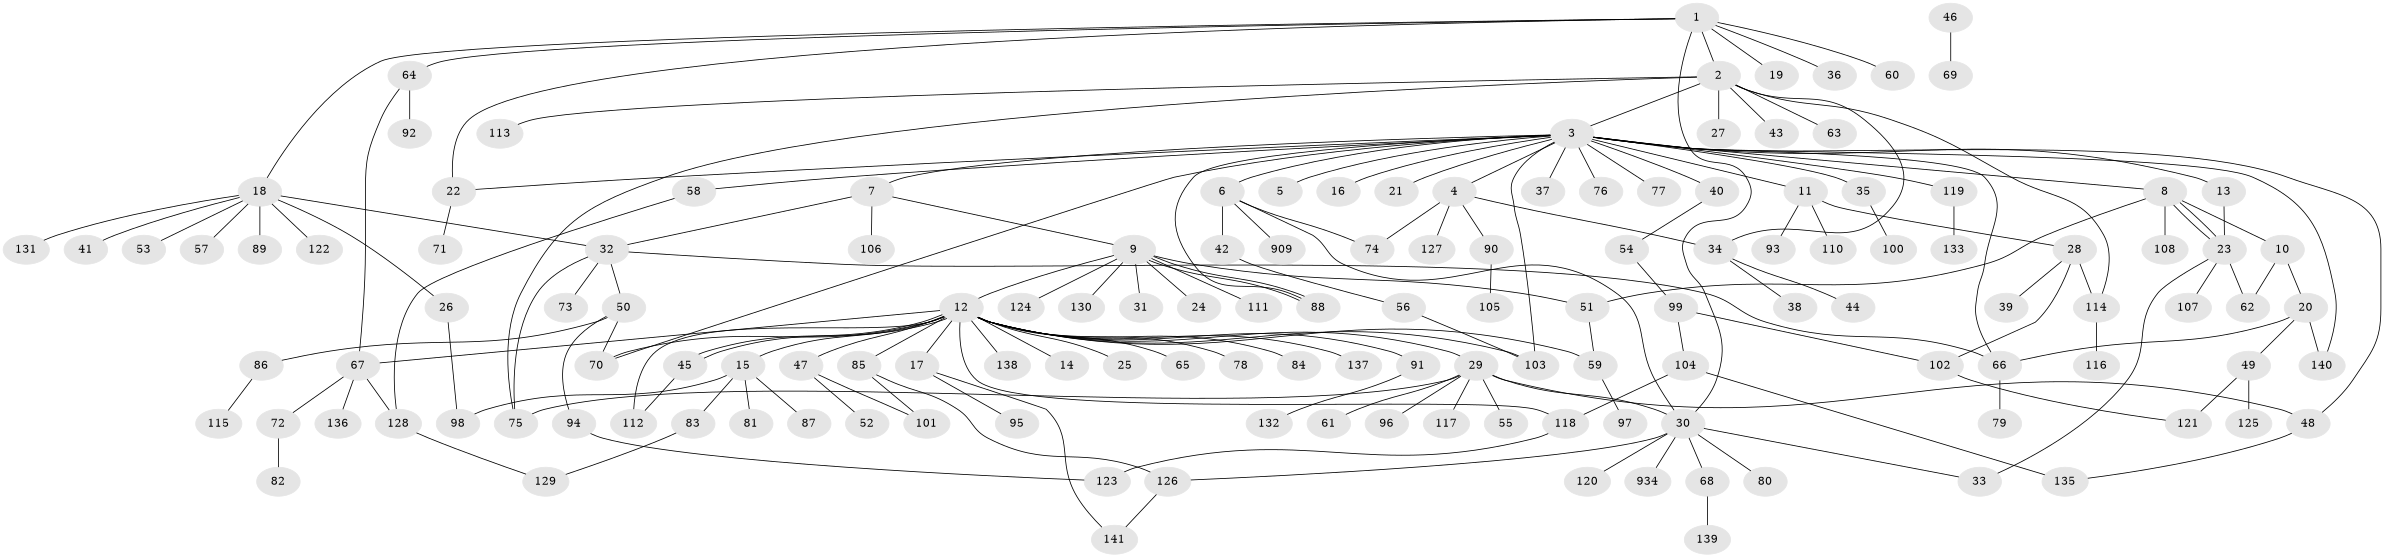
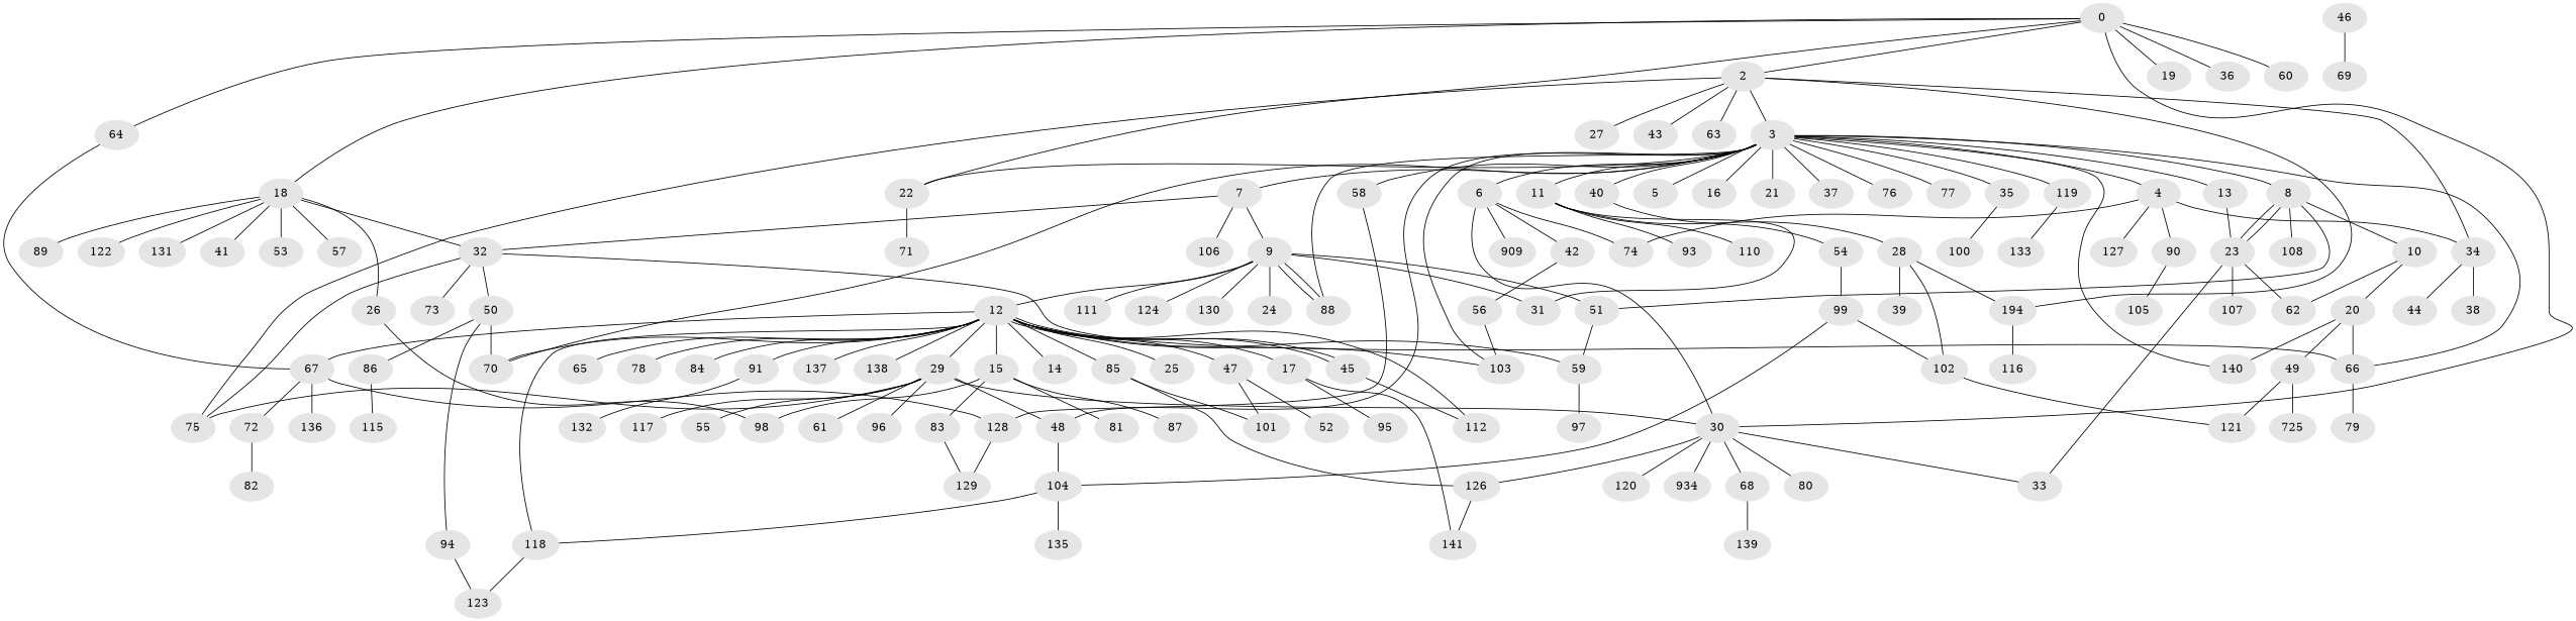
  graph {
    node [color=gray90 style=filled]
-   1
+   1 [label=0]
    2
    18
    19
    22
    30
    36
    60
    64
    3
    27
    34
    43
    63
    75
-   113
-   114
+   114 [label=194]
    32
    26
    41
    53
    57
    89
    122
    131
    71
    33
    68
    80
    120
    126
    n32 [label=934]
    67
-   92
    4
    5
    6
    7
    8
    11
    13
    16
    21
    35
    37
    40
    48
    58
    66
    70
    76
    77
    88
    103
    119
    140
    38
    44
    116
    74
    90
    127
    42
    n64 [label=909]
    9
    106
    10
    23
    51
    108
    31
    28
    93
    110
    100
    54
    104
    128
    79
    133
    105
    56
    12
    24
    111
    124
    130
    50
    73
    20
    62
    107
    59
    14
    15
    17
    25
    29
    45
    47
    65
    78
    84
    85
    91
    118
    137
    138
    112
    49
    39
    102
    81
    83
    87
    98
    95
    141
    55
    61
    96
    117
    46
    69
    52
    101
    97
    72
    136
    132
    123
    129
    121
-   125
+   125 [label=725]
    139
    86
    94
    99
    135
    115
    82
    1 -- 2
    1 -- 18
    1 -- 19
    1 -- 22
    1 -- 30
    1 -- 36
    1 -- 60
    1 -- 64
    2 -- 3
    2 -- 27
    2 -- 34
    2 -- 43
    2 -- 63
    2 -- 75
-   2 -- 113
    2 -- 114
    18 -- 32
    18 -- 26
    18 -- 41
    18 -- 53
    18 -- 57
    18 -- 89
    18 -- 122
    18 -- 131
    22 -- 71
    30 -- 33
    30 -- 68
    30 -- 80
    30 -- 120
    30 -- 126
    30 -- n32
    64 -- 67
-   64 -- 92
    3 -- 22
    3 -- 4
    3 -- 5
    3 -- 6
    3 -- 7
    3 -- 8
    3 -- 11
    3 -- 13
    3 -- 16
    3 -- 21
    3 -- 35
    3 -- 37
    3 -- 40
    3 -- 48
    3 -- 58
    3 -- 66
    3 -- 70
    3 -- 76
    3 -- 77
    3 -- 88
    3 -- 103
    3 -- 119
    3 -- 140
    34 -- 38
    34 -- 44
    114 -- 116
    32 -- 75
    32 -- 66
    32 -- 50
    32 -- 73
    26 -- 98
    68 -- 139
    126 -- 141
    67 -- 128
    67 -- 72
    67 -- 136
    4 -- 34
    4 -- 74
    4 -- 90
    4 -- 127
    6 -- 30
    6 -- 74
    6 -- 42
    6 -- n64
    7 -- 32
    7 -- 9
    7 -- 106
    8 -- 10
    8 -- 23
    8 -- 23
    8 -- 51
    8 -- 108
+   11 -- 31
    11 -- 28
    11 -- 93
    11 -- 110
    13 -- 23
    35 -- 100
    40 -- 54
-   48 -- 135
+   48 -- 104
    58 -- 128
    66 -- 79
    119 -- 133
    90 -- 105
    42 -- 56
    9 -- 88
    9 -- 88
    9 -- 51
    9 -- 31
    9 -- 12
    9 -- 24
    9 -- 111
    9 -- 124
    9 -- 130
    10 -- 20
    10 -- 62
    23 -- 33
    23 -- 62
    23 -- 107
    51 -- 59
    28 -- 114
    28 -- 39
    28 -- 102
    54 -- 99
    104 -- 118
    104 -- 135
    128 -- 129
    56 -- 103
    12 -- 67
    12 -- 70
    12 -- 103
    12 -- 59
    12 -- 14
    12 -- 15
    12 -- 17
    12 -- 25
    12 -- 29
    12 -- 45
    12 -- 45
    12 -- 47
    12 -- 65
    12 -- 78
    12 -- 84
    12 -- 85
    12 -- 91
    12 -- 118
    12 -- 137
    12 -- 138
    12 -- 112
    50 -- 70
    50 -- 86
    50 -- 94
    20 -- 66
    20 -- 140
    20 -- 49
    59 -- 97
    15 -- 81
    15 -- 83
    15 -- 87
    15 -- 98
    17 -- 95
    17 -- 141
    29 -- 30
    29 -- 75
    29 -- 48
    29 -- 55
    29 -- 61
    29 -- 96
    29 -- 117
    45 -- 112
    47 -- 52
    47 -- 101
    85 -- 126
    85 -- 101
    91 -- 132
    118 -- 123
    49 -- 121
    49 -- 125
    102 -- 121
    83 -- 129
    46 -- 69
    72 -- 82
    86 -- 115
    94 -- 123
    99 -- 104
    99 -- 102
  }
